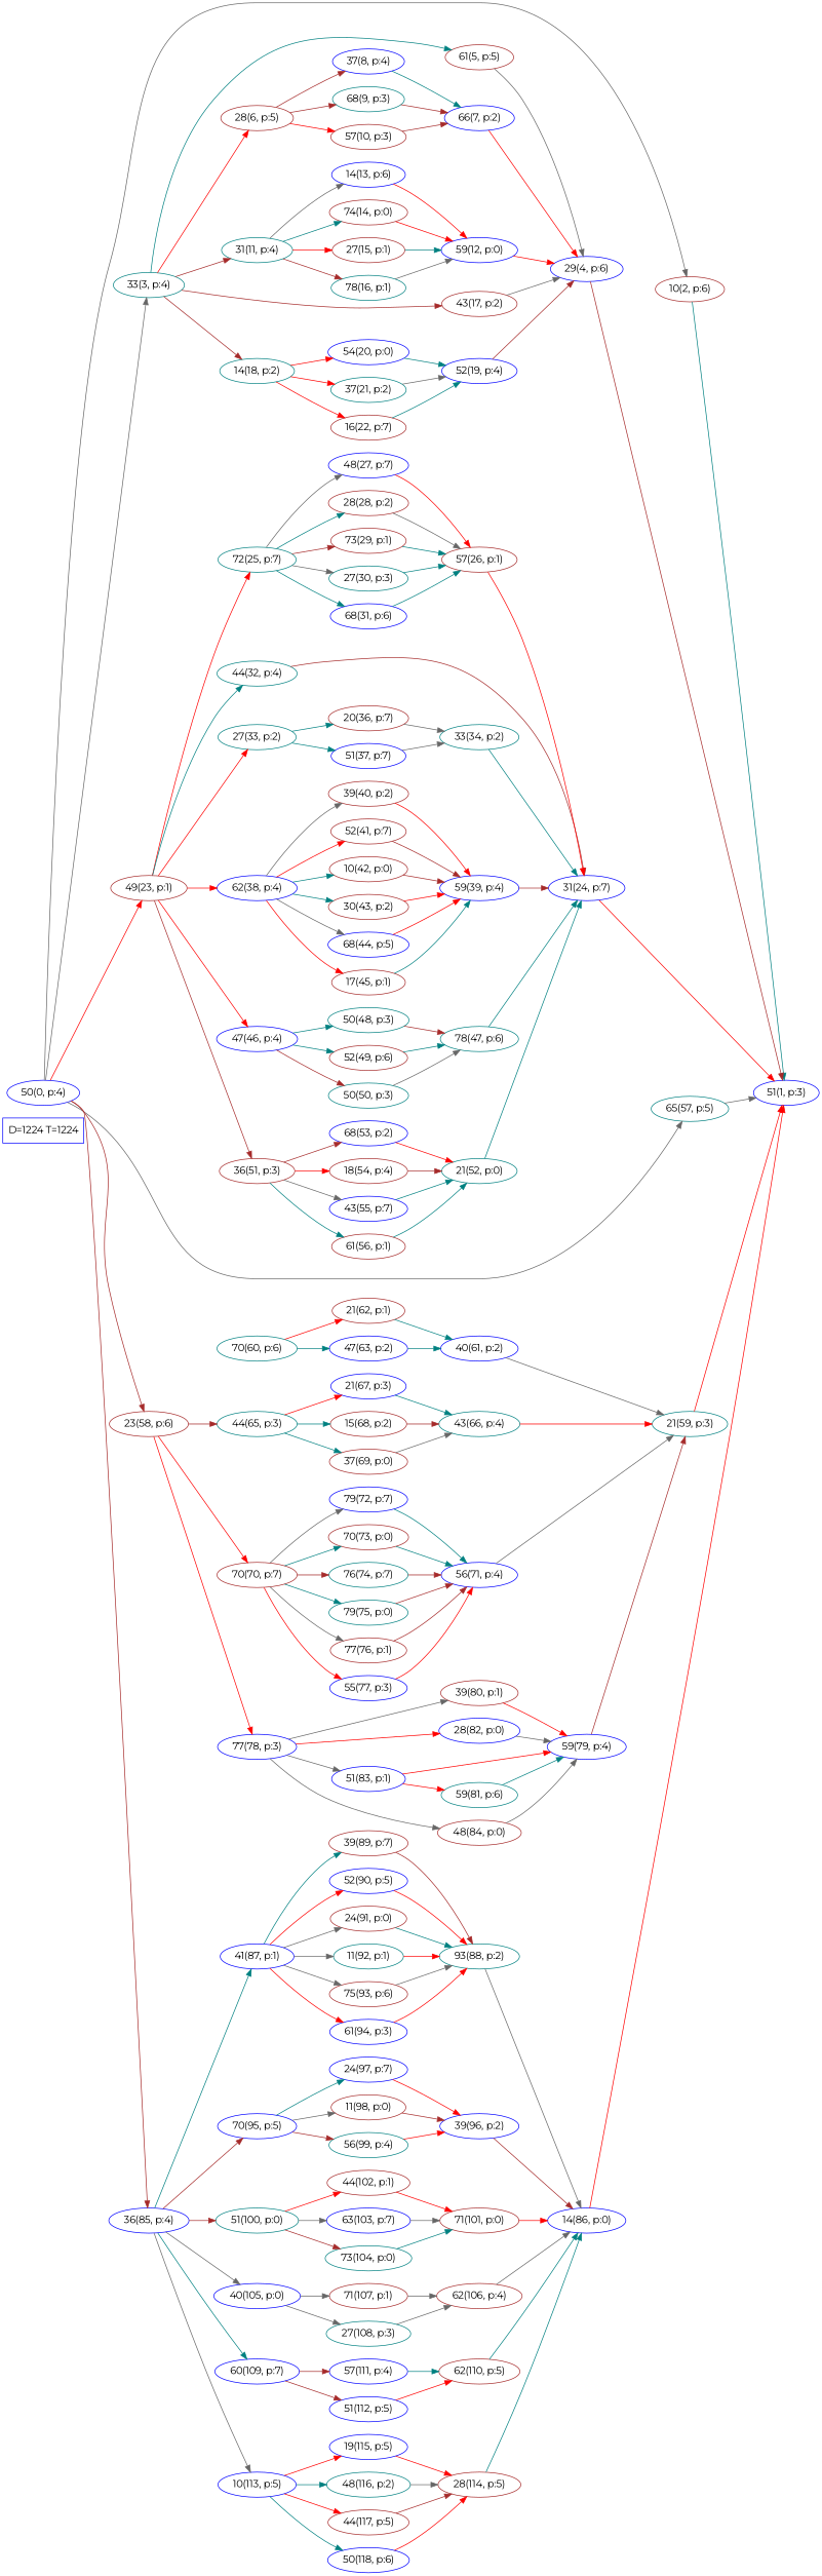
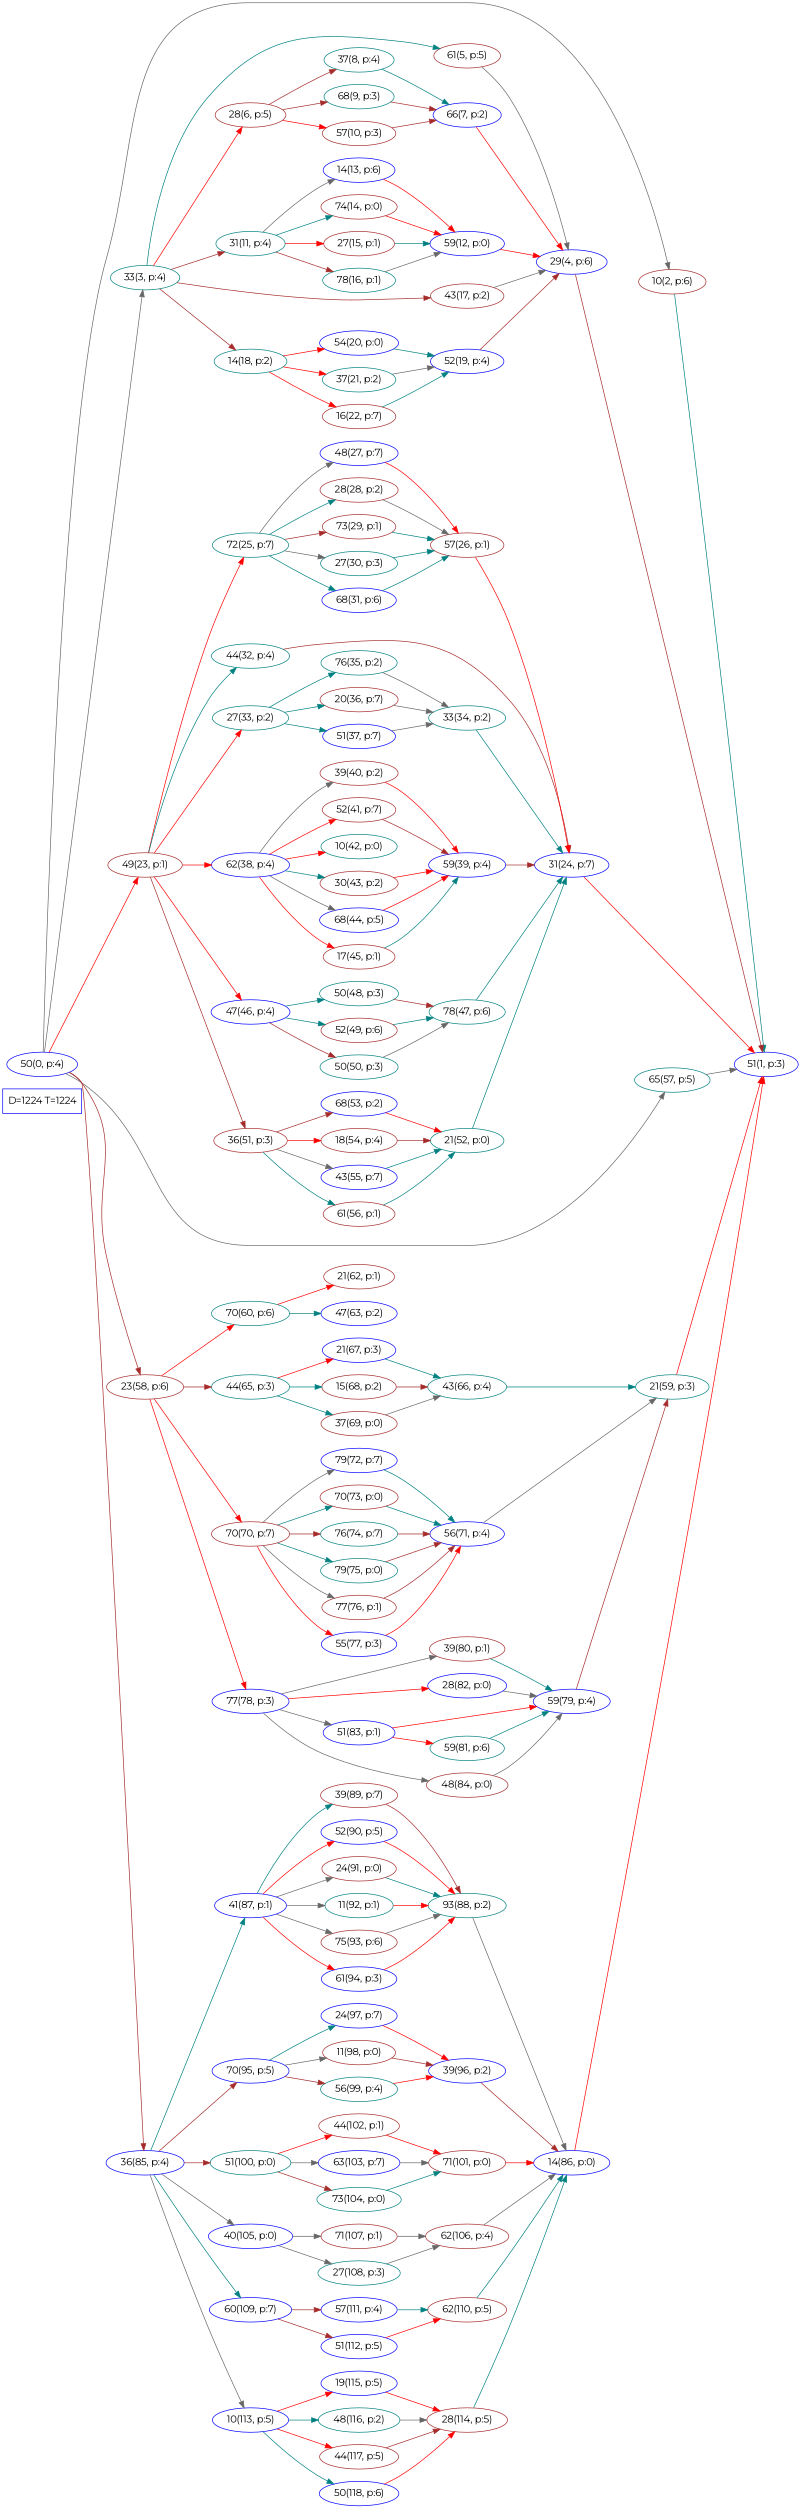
  digraph {
    fontname=Montserrat
    rankdir=LR
    node [color=blue fontname=Montserrat]
    edge [color=red fontname=Montserrat]
    n1 [label="D=1224 T=1224" shape=box]
    n2 [label="50(0, p:4)"]
    n3 [color=brown label="10(2, p:6)"]
    n4 [color=teal label="33(3, p:4)"]
    n5 [color=brown label="49(23, p:1)"]
    n6 [color=teal label="65(57, p:5)"]
    n7 [color=brown label="23(58, p:6)"]
    n8 [label="36(85, p:4)"]
    n9 [label="51(1, p:3)"]
    n10 [color=brown label="61(5, p:5)"]
    n11 [color=brown label="28(6, p:5)"]
    n12 [color=teal label="31(11, p:4)"]
    n13 [color=brown label="43(17, p:2)"]
    n14 [color=teal label="14(18, p:2)"]
    n15 [color=teal label="72(25, p:7)"]
    n16 [color=teal label="44(32, p:4)"]
    n17 [color=teal label="27(33, p:2)"]
    n18 [label="62(38, p:4)"]
    n19 [label="47(46, p:4)"]
    n20 [color=brown label="36(51, p:3)"]
    n21 [color=teal label="70(60, p:6)"]
    n22 [color=teal label="44(65, p:3)"]
    n23 [color=brown label="70(70, p:7)"]
    n24 [label="77(78, p:3)"]
    n25 [label="41(87, p:1)"]
    n26 [label="70(95, p:5)"]
    n27 [color=teal label="51(100, p:0)"]
    n28 [label="40(105, p:0)"]
    n29 [label="60(109, p:7)"]
    n30 [label="10(113, p:5)"]
    n31 [label="29(4, p:6)"]
-   n32 [label="37(8, p:4)"]
+   n32 [color=teal label="37(8, p:4)"]
    n33 [color=teal label="68(9, p:3)"]
    n34 [color=brown label="57(10, p:3)"]
    n35 [label="14(13, p:6)"]
    n36 [color=brown label="74(14, p:0)"]
    n37 [color=brown label="27(15, p:1)"]
    n38 [color=teal label="78(16, p:1)"]
    n39 [label="54(20, p:0)"]
    n40 [color=teal label="37(21, p:2)"]
    n41 [color=brown label="16(22, p:7)"]
    n42 [label="66(7, p:2)"]
    n43 [label="59(12, p:0)"]
    n44 [label="52(19, p:4)"]
    n45 [label="48(27, p:7)"]
    n46 [color=brown label="28(28, p:2)"]
    n47 [color=brown label="73(29, p:1)"]
    n48 [color=teal label="27(30, p:3)"]
    n49 [label="68(31, p:6)"]
    n50 [label="31(24, p:7)"]
+   n51 [color=teal label="76(35, p:2)"]
    n52 [color=brown label="20(36, p:7)"]
    n53 [label="51(37, p:7)"]
    n54 [color=brown label="39(40, p:2)"]
    n55 [color=brown label="52(41, p:7)"]
-   n56 [color=brown label="10(42, p:0)"]
+   n56 [color=teal label="10(42, p:0)"]
    n57 [color=brown label="30(43, p:2)"]
    n58 [label="68(44, p:5)"]
    n59 [color=brown label="17(45, p:1)"]
    n60 [color=teal label="50(48, p:3)"]
    n61 [color=brown label="52(49, p:6)"]
    n62 [color=teal label="50(50, p:3)"]
    n63 [label="68(53, p:2)"]
    n64 [color=brown label="18(54, p:4)"]
    n65 [label="43(55, p:7)"]
    n66 [color=brown label="61(56, p:1)"]
    n67 [color=brown label="57(26, p:1)"]
    n68 [color=teal label="33(34, p:2)"]
    n69 [label="59(39, p:4)"]
    n70 [color=teal label="78(47, p:6)"]
    n71 [color=teal label="21(52, p:0)"]
    n72 [color=brown label="21(62, p:1)"]
    n73 [label="47(63, p:2)"]
    n74 [label="21(67, p:3)"]
    n75 [color=brown label="15(68, p:2)"]
    n76 [color=brown label="37(69, p:0)"]
    n77 [label="79(72, p:7)"]
    n78 [color=brown label="70(73, p:0)"]
    n79 [color=teal label="76(74, p:7)"]
    n80 [color=teal label="79(75, p:0)"]
    n81 [color=brown label="77(76, p:1)"]
    n82 [label="55(77, p:3)"]
    n83 [color=brown label="39(80, p:1)"]
    n84 [label="28(82, p:0)"]
    n85 [label="51(83, p:1)"]
    n86 [color=brown label="48(84, p:0)"]
    n87 [color=teal label="21(59, p:3)"]
-   n88 [label="40(61, p:2)"]
    n89 [color=teal label="43(66, p:4)"]
    n90 [label="56(71, p:4)"]
    n91 [label="59(79, p:4)"]
    n92 [color=teal label="59(81, p:6)"]
    n93 [color=brown label="39(89, p:7)"]
    n94 [label="52(90, p:5)"]
    n95 [color=brown label="24(91, p:0)"]
    n96 [color=teal label="11(92, p:1)"]
    n97 [color=brown label="75(93, p:6)"]
    n98 [label="61(94, p:3)"]
    n99 [label="24(97, p:7)"]
    n100 [color=brown label="11(98, p:0)"]
    n101 [color=teal label="56(99, p:4)"]
    n102 [color=brown label="44(102, p:1)"]
    n103 [label="63(103, p:7)"]
    n104 [color=teal label="73(104, p:0)"]
    n105 [color=brown label="71(107, p:1)"]
    n106 [color=teal label="27(108, p:3)"]
    n107 [label="57(111, p:4)"]
    n108 [label="51(112, p:5)"]
    n109 [label="19(115, p:5)"]
    n110 [color=teal label="48(116, p:2)"]
    n111 [color=brown label="44(117, p:5)"]
    n112 [label="50(118, p:6)"]
    n113 [label="14(86, p:0)"]
    n114 [color=teal label="93(88, p:2)"]
    n115 [label="39(96, p:2)"]
    n116 [color=brown label="71(101, p:0)"]
    n117 [color=brown label="62(106, p:4)"]
    n118 [color=brown label="62(110, p:5)"]
    n119 [color=brown label="28(114, p:5)"]
    n2 -> n3 [color=gray40]
    n2 -> n4 [color=gray40]
    n2 -> n5
    n2 -> n6 [color=gray40]
    n2 -> n7 [color=brown]
    n2 -> n8 [color=brown]
    n3 -> n9 [color=teal]
    n4 -> n10 [color=teal]
    n4 -> n11
    n4 -> n12 [color=brown]
    n4 -> n13 [color=brown]
    n4 -> n14 [color=brown]
    n5 -> n15
    n5 -> n16 [color=teal]
    n5 -> n17
    n5 -> n18
    n5 -> n19
    n5 -> n20 [color=brown]
    n6 -> n9 [color=gray40]
+   n7 -> n21
    n7 -> n22 [color=brown]
    n7 -> n23
    n7 -> n24
    n8 -> n25 [color=teal]
    n8 -> n26 [color=brown]
    n8 -> n27 [color=brown]
    n8 -> n28 [color=gray40]
    n8 -> n29 [color=teal]
    n8 -> n30 [color=gray40]
    n10 -> n31 [color=gray40]
    n11 -> n32 [color=brown]
    n11 -> n33 [color=brown]
    n11 -> n34
    n12 -> n35 [color=gray40]
    n12 -> n36 [color=teal]
    n12 -> n37
    n12 -> n38 [color=brown]
    n13 -> n31 [color=gray40]
    n14 -> n39
    n14 -> n40
    n14 -> n41
    n15 -> n45 [color=gray40]
    n15 -> n46 [color=teal]
    n15 -> n47 [color=brown]
    n15 -> n48 [color=gray40]
    n15 -> n49 [color=teal]
    n16 -> n50 [color=brown]
+   n17 -> n51 [color=teal]
    n17 -> n52 [color=teal]
    n17 -> n53 [color=teal]
    n18 -> n54 [color=gray40]
    n18 -> n55
-   n18 -> n56 [color=teal]
+   n18 -> n56
    n18 -> n57 [color=teal]
    n18 -> n58 [color=gray40]
    n18 -> n59
    n19 -> n60 [color=teal]
    n19 -> n61 [color=teal]
    n19 -> n62 [color=brown]
    n20 -> n63 [color=brown]
    n20 -> n64
    n20 -> n65 [color=gray40]
    n20 -> n66 [color=teal]
    n21 -> n72
    n21 -> n73 [color=teal]
    n22 -> n74
    n22 -> n75 [color=teal]
    n22 -> n76 [color=teal]
    n23 -> n77 [color=gray40]
    n23 -> n78 [color=teal]
    n23 -> n79 [color=brown]
    n23 -> n80 [color=teal]
    n23 -> n81 [color=gray40]
    n23 -> n82
    n24 -> n83 [color=gray40]
    n24 -> n84
    n24 -> n85 [color=gray40]
    n24 -> n86 [color=gray40]
    n25 -> n93 [color=teal]
    n25 -> n94
    n25 -> n95 [color=gray40]
    n25 -> n96 [color=gray40]
    n25 -> n97 [color=gray40]
    n25 -> n98
    n26 -> n99 [color=teal]
    n26 -> n100 [color=gray40]
    n26 -> n101 [color=brown]
    n27 -> n102
    n27 -> n103 [color=gray40]
    n27 -> n104 [color=brown]
    n28 -> n105 [color=gray40]
    n28 -> n106 [color=gray40]
    n29 -> n107 [color=brown]
    n29 -> n108 [color=brown]
    n30 -> n109
    n30 -> n110 [color=teal]
    n30 -> n111
    n30 -> n112 [color=teal]
    n31 -> n9 [color=brown]
    n32 -> n42 [color=teal]
    n33 -> n42 [color=brown]
    n34 -> n42 [color=brown]
    n35 -> n43
    n36 -> n43
    n37 -> n43 [color=teal]
    n38 -> n43 [color=gray40]
    n39 -> n44 [color=teal]
    n40 -> n44 [color=gray40]
    n41 -> n44 [color=teal]
    n42 -> n31
    n43 -> n31
    n44 -> n31 [color=brown]
    n45 -> n67
    n46 -> n67 [color=gray40]
    n47 -> n67 [color=teal]
    n48 -> n67 [color=teal]
    n49 -> n67 [color=teal]
    n50 -> n9
+   n51 -> n68 [color=gray40]
    n52 -> n68 [color=gray40]
    n53 -> n68 [color=gray40]
    n54 -> n69
    n55 -> n69 [color=brown]
-   n56 -> n69 [color=brown]
    n57 -> n69
    n58 -> n69
    n59 -> n69 [color=teal]
    n60 -> n70 [color=brown]
    n61 -> n70 [color=teal]
    n62 -> n70 [color=gray40]
    n63 -> n71
    n64 -> n71 [color=brown]
    n65 -> n71 [color=teal]
    n66 -> n71 [color=teal]
    n67 -> n50
    n68 -> n50 [color=teal]
    n69 -> n50 [color=brown]
    n70 -> n50 [color=teal]
    n71 -> n50 [color=teal]
-   n72 -> n88 [color=teal]
-   n73 -> n88 [color=teal]
    n74 -> n89 [color=teal]
    n75 -> n89 [color=brown]
    n76 -> n89 [color=gray40]
    n77 -> n90 [color=teal]
    n78 -> n90 [color=teal]
    n79 -> n90 [color=brown]
    n80 -> n90 [color=brown]
    n81 -> n90 [color=brown]
    n82 -> n90
-   n83 -> n91
+   n83 -> n91 [color=teal]
    n84 -> n91 [color=gray40]
    n85 -> n91
    n85 -> n92
    n86 -> n91 [color=gray40]
    n87 -> n9
-   n88 -> n87 [color=gray40]
-   n89 -> n87
+   n89 -> n87 [color=teal]
    n90 -> n87 [color=gray40]
    n91 -> n87 [color=brown]
    n92 -> n91 [color=teal]
    n93 -> n114 [color=brown]
    n94 -> n114
    n95 -> n114 [color=teal]
    n96 -> n114
    n97 -> n114 [color=gray40]
    n98 -> n114
    n99 -> n115
    n100 -> n115 [color=brown]
    n101 -> n115
    n102 -> n116
    n103 -> n116 [color=gray40]
    n104 -> n116 [color=teal]
    n105 -> n117 [color=gray40]
    n106 -> n117 [color=gray40]
    n107 -> n118 [color=teal]
    n108 -> n118
    n109 -> n119
    n110 -> n119 [color=gray40]
    n111 -> n119 [color=brown]
    n112 -> n119
    n113 -> n9
    n114 -> n113 [color=gray40]
    n115 -> n113 [color=brown]
    n116 -> n113
    n117 -> n113 [color=gray40]
    n118 -> n113 [color=teal]
    n119 -> n113 [color=teal]
  }
